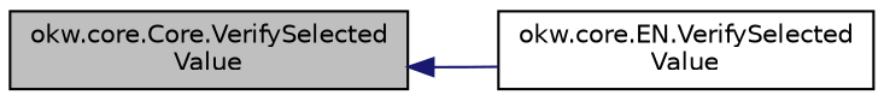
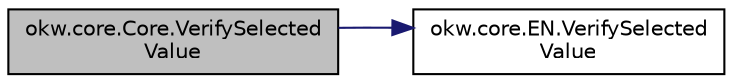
  digraph {
    rankdir=LR
    node [color=black fontname=Helvetica fontsize=10 shape=record style=filled]
    n1 [fillcolor=grey75 fontcolor=black height=0.2 label="okw.core.Core.VerifySelected\lValue" width=0.4]
    n2 [fillcolor=white height=0.2 label="okw.core.EN.VerifySelected\lValue" width=0.4]
-   n1 -> n2 [color=midnightblue dir=back fontname=Helvetica fontsize=10 labelfontname=Helvetica labelfontsize=10 style=solid]
+   n2 -> n1 [color=midnightblue dir=back fontname=Helvetica fontsize=10 labelfontname=Helvetica labelfontsize=10 style=solid]
  }
